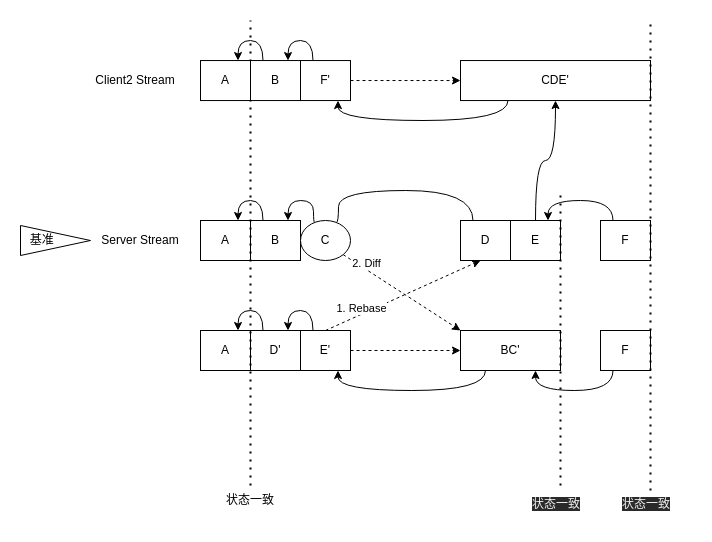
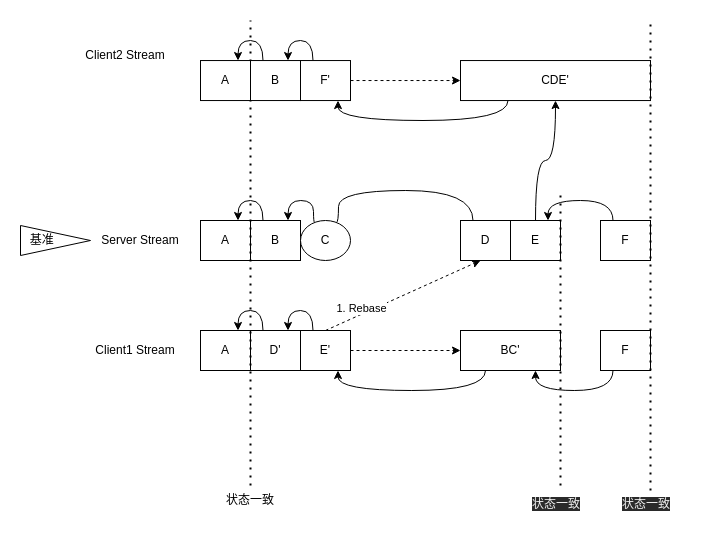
  <mxCell id="0" />
  <mxCell id="1" parent="0" />
  <mxCell id="2" value="A" style="rounded=0;whiteSpace=wrap;html=1;" parent="1" vertex="1"><mxGeometry x="200" y="220" width="50" height="40" as="geometry" /></mxCell>
  <mxCell id="3" style="edgeStyle=orthogonalEdgeStyle;rounded=0;orthogonalLoop=1;jettySize=auto;html=1;exitX=0.25;exitY=0;exitDx=0;exitDy=0;entryX=0.75;entryY=0;entryDx=0;entryDy=0;curved=1;" parent="1" source="4" target="2" edge="1"><mxGeometry relative="1" as="geometry"><Array as="points"><mxPoint x="263" y="200" /><mxPoint x="238" y="200" /></Array></mxGeometry></mxCell>
  <mxCell id="4" value="B" style="rounded=0;whiteSpace=wrap;html=1;" parent="1" vertex="1"><mxGeometry x="250" y="220" width="50" height="40" as="geometry" /></mxCell>
  <mxCell id="5" style="edgeStyle=orthogonalEdgeStyle;curved=1;rounded=0;orthogonalLoop=1;jettySize=auto;html=1;exitX=0.25;exitY=0;exitDx=0;exitDy=0;entryX=0.75;entryY=0;entryDx=0;entryDy=0;" parent="1" source="8" target="4" edge="1"><mxGeometry relative="1" as="geometry"><Array as="points"><mxPoint x="313" y="200" /><mxPoint x="288" y="200" /></Array></mxGeometry></mxCell>
- <mxCell id="6" style="edgeStyle=none;rounded=0;orthogonalLoop=1;jettySize=auto;html=1;exitX=1;exitY=1;exitDx=0;exitDy=0;entryX=0;entryY=0;entryDx=0;entryDy=0;dashed=1;" parent="1" source="8" target="24" edge="1"><mxGeometry relative="1" as="geometry" /></mxCell>
- <mxCell id="7" value="2. Diff" style="edgeLabel;html=1;align=center;verticalAlign=middle;resizable=0;points=[];" parent="6" vertex="1" connectable="0"><mxGeometry x="-0.662" y="5" relative="1" as="geometry"><mxPoint as="offset" /></mxGeometry></mxCell>
  <mxCell id="8" value="C" style="ellipse;whiteSpace=wrap;html=1;" parent="1" vertex="1"><mxGeometry x="300" y="220" width="50" height="40" as="geometry" /></mxCell>
  <mxCell id="9" value="Server Stream" style="text;html=1;strokeColor=none;fillColor=none;align=center;verticalAlign=middle;whiteSpace=wrap;rounded=0;" parent="1" vertex="1"><mxGeometry x="100" y="230" width="80" height="20" as="geometry" /></mxCell>
  <mxCell id="10" value="A" style="rounded=0;whiteSpace=wrap;html=1;" parent="1" vertex="1"><mxGeometry x="200" y="330" width="50" height="40" as="geometry" /></mxCell>
  <mxCell id="11" style="edgeStyle=orthogonalEdgeStyle;curved=1;rounded=0;orthogonalLoop=1;jettySize=auto;html=1;exitX=0.25;exitY=0;exitDx=0;exitDy=0;entryX=0.75;entryY=0;entryDx=0;entryDy=0;" parent="1" source="12" target="10" edge="1"><mxGeometry relative="1" as="geometry"><Array as="points"><mxPoint x="263" y="310" /><mxPoint x="238" y="310" /></Array></mxGeometry></mxCell>
  <mxCell id="12" value="D'" style="rounded=0;whiteSpace=wrap;html=1;" parent="1" vertex="1"><mxGeometry x="250" y="330" width="50" height="40" as="geometry" /></mxCell>
  <mxCell id="13" style="rounded=0;orthogonalLoop=1;jettySize=auto;html=1;exitX=0.5;exitY=0;exitDx=0;exitDy=0;dashed=1;" parent="1" source="17" edge="1"><mxGeometry relative="1" as="geometry"><mxPoint x="480" y="260" as="targetPoint" /></mxGeometry></mxCell>
  <mxCell id="14" value="1. Rebase" style="edgeLabel;html=1;align=center;verticalAlign=middle;resizable=0;points=[];" parent="13" vertex="1" connectable="0"><mxGeometry x="-0.336" y="-1" relative="1" as="geometry"><mxPoint x="-16" as="offset" /></mxGeometry></mxCell>
  <mxCell id="15" style="edgeStyle=orthogonalEdgeStyle;curved=1;rounded=0;orthogonalLoop=1;jettySize=auto;html=1;exitX=0.25;exitY=0;exitDx=0;exitDy=0;entryX=0.75;entryY=0;entryDx=0;entryDy=0;" parent="1" source="17" target="12" edge="1"><mxGeometry relative="1" as="geometry"><Array as="points"><mxPoint x="313" y="310" /><mxPoint x="288" y="310" /></Array></mxGeometry></mxCell>
  <mxCell id="16" style="rounded=0;orthogonalLoop=1;jettySize=auto;html=1;exitX=1;exitY=0.5;exitDx=0;exitDy=0;entryX=0;entryY=0.5;entryDx=0;entryDy=0;dashed=1;" parent="1" source="17" target="24" edge="1"><mxGeometry relative="1" as="geometry" /></mxCell>
  <mxCell id="17" value="E'" style="rounded=0;whiteSpace=wrap;html=1;" parent="1" vertex="1"><mxGeometry x="300" y="330" width="50" height="40" as="geometry" /></mxCell>
+ <mxCell id="18" value="Client1 Stream" style="text;html=1;strokeColor=none;fillColor=none;align=center;verticalAlign=middle;whiteSpace=wrap;rounded=0;" parent="1" vertex="1"><mxGeometry x="90" y="340" width="90" height="20" as="geometry" /></mxCell>
  <mxCell id="19" style="edgeStyle=orthogonalEdgeStyle;curved=1;rounded=0;orthogonalLoop=1;jettySize=auto;html=1;exitX=0.25;exitY=0;exitDx=0;exitDy=0;entryX=0.75;entryY=0;entryDx=0;entryDy=0;endArrow=none;" parent="1" source="20" target="8" edge="1"><mxGeometry relative="1" as="geometry"><Array as="points"><mxPoint x="473" y="190" /><mxPoint x="338" y="190" /></Array></mxGeometry></mxCell>
  <mxCell id="20" value="D" style="rounded=0;whiteSpace=wrap;html=1;" parent="1" vertex="1"><mxGeometry x="460" y="220" width="50" height="40" as="geometry" /></mxCell>
  <mxCell id="21" style="edgeStyle=orthogonalEdgeStyle;curved=1;rounded=0;orthogonalLoop=1;jettySize=auto;html=1;exitX=0.5;exitY=0;exitDx=0;exitDy=0;" parent="1" source="22" target="37" edge="1"><mxGeometry relative="1" as="geometry" /></mxCell>
  <mxCell id="22" value="E" style="rounded=0;whiteSpace=wrap;html=1;" parent="1" vertex="1"><mxGeometry x="510" y="220" width="50" height="40" as="geometry" /></mxCell>
  <mxCell id="23" style="edgeStyle=orthogonalEdgeStyle;curved=1;rounded=0;orthogonalLoop=1;jettySize=auto;html=1;exitX=0.25;exitY=1;exitDx=0;exitDy=0;entryX=0.75;entryY=1;entryDx=0;entryDy=0;" parent="1" source="24" target="17" edge="1"><mxGeometry relative="1" as="geometry" /></mxCell>
  <mxCell id="24" value="BC'" style="rounded=0;whiteSpace=wrap;html=1;" parent="1" vertex="1"><mxGeometry x="460" y="330" width="100" height="40" as="geometry" /></mxCell>
  <mxCell id="25" value="" style="endArrow=none;dashed=1;html=1;dashPattern=1 3;strokeWidth=2;" parent="1" edge="1"><mxGeometry width="50" height="50" relative="1" as="geometry"><mxPoint x="250" y="485" as="sourcePoint" /><mxPoint x="250" y="20" as="targetPoint" /></mxGeometry></mxCell>
  <mxCell id="26" value="" style="endArrow=none;dashed=1;html=1;dashPattern=1 3;strokeWidth=2;" parent="1" edge="1"><mxGeometry width="50" height="50" relative="1" as="geometry"><mxPoint x="560" y="485" as="sourcePoint" /><mxPoint x="560" y="195" as="targetPoint" /></mxGeometry></mxCell>
  <mxCell id="27" value="状态一致" style="text;html=1;strokeColor=none;fillColor=none;align=center;verticalAlign=middle;whiteSpace=wrap;rounded=0;" parent="1" vertex="1"><mxGeometry x="220" y="490" width="60" height="20" as="geometry" /></mxCell>
  <mxCell id="28" value="&lt;meta charset=&quot;utf-8&quot;&gt;&lt;span style=&quot;color: rgb(240, 240, 240); font-family: helvetica; font-size: 12px; font-style: normal; font-weight: 400; letter-spacing: normal; text-align: center; text-indent: 0px; text-transform: none; word-spacing: 0px; background-color: rgb(42, 42, 42); display: inline; float: none;&quot;&gt;状态一致&lt;/span&gt;" style="text;whiteSpace=wrap;html=1;" parent="1" vertex="1"><mxGeometry x="530" y="490" width="70" height="30" as="geometry" /></mxCell>
  <mxCell id="29" value="A" style="rounded=0;whiteSpace=wrap;html=1;" parent="1" vertex="1"><mxGeometry x="200" y="60.04" width="50" height="40" as="geometry" /></mxCell>
  <mxCell id="30" style="edgeStyle=orthogonalEdgeStyle;curved=1;rounded=0;orthogonalLoop=1;jettySize=auto;html=1;exitX=0.25;exitY=0;exitDx=0;exitDy=0;entryX=0.75;entryY=0;entryDx=0;entryDy=0;" parent="1" source="31" target="29" edge="1"><mxGeometry relative="1" as="geometry"><Array as="points"><mxPoint x="263" y="40.04" /><mxPoint x="238" y="40.04" /></Array></mxGeometry></mxCell>
  <mxCell id="31" value="B" style="rounded=0;whiteSpace=wrap;html=1;" parent="1" vertex="1"><mxGeometry x="250" y="60.04" width="50" height="40" as="geometry" /></mxCell>
  <mxCell id="32" style="edgeStyle=orthogonalEdgeStyle;curved=1;rounded=0;orthogonalLoop=1;jettySize=auto;html=1;exitX=0.25;exitY=0;exitDx=0;exitDy=0;entryX=0.75;entryY=0;entryDx=0;entryDy=0;" parent="1" source="34" target="31" edge="1"><mxGeometry relative="1" as="geometry"><Array as="points"><mxPoint x="313" y="40.04" /><mxPoint x="288" y="40.04" /></Array></mxGeometry></mxCell>
  <mxCell id="33" style="rounded=0;orthogonalLoop=1;jettySize=auto;html=1;exitX=1;exitY=0.5;exitDx=0;exitDy=0;entryX=0;entryY=0.5;entryDx=0;entryDy=0;dashed=1;" parent="1" source="34" target="37" edge="1"><mxGeometry relative="1" as="geometry" /></mxCell>
  <mxCell id="34" value="F'" style="rounded=0;whiteSpace=wrap;html=1;" parent="1" vertex="1"><mxGeometry x="300" y="60.04" width="50" height="40" as="geometry" /></mxCell>
- <mxCell id="35" value="Client2 Stream" style="text;html=1;strokeColor=none;fillColor=none;align=center;verticalAlign=middle;whiteSpace=wrap;rounded=0;" parent="1" vertex="1"><mxGeometry x="90" y="70.04" width="90" height="20" as="geometry" /></mxCell>
+ <mxCell id="35" value="Client2 Stream" style="text;html=1;strokeColor=none;fillColor=none;align=center;verticalAlign=middle;whiteSpace=wrap;rounded=0;" parent="1" vertex="1"><mxGeometry x="80" y="45.04" width="90" height="20" as="geometry" /></mxCell>
  <mxCell id="36" style="edgeStyle=orthogonalEdgeStyle;curved=1;rounded=0;orthogonalLoop=1;jettySize=auto;html=1;exitX=0.25;exitY=1;exitDx=0;exitDy=0;entryX=0.75;entryY=1;entryDx=0;entryDy=0;" parent="1" source="37" target="34" edge="1"><mxGeometry relative="1" as="geometry" /></mxCell>
  <mxCell id="37" value="CDE'" style="rounded=0;whiteSpace=wrap;html=1;" parent="1" vertex="1"><mxGeometry x="460" y="60.04" width="190" height="40" as="geometry" /></mxCell>
  <mxCell id="38" style="edgeStyle=orthogonalEdgeStyle;curved=1;rounded=0;orthogonalLoop=1;jettySize=auto;html=1;exitX=0.25;exitY=0;exitDx=0;exitDy=0;entryX=0.75;entryY=0;entryDx=0;entryDy=0;" parent="1" source="39" target="22" edge="1"><mxGeometry relative="1" as="geometry" /></mxCell>
  <mxCell id="39" value="F" style="rounded=0;whiteSpace=wrap;html=1;" parent="1" vertex="1"><mxGeometry x="600" y="220" width="50" height="40" as="geometry" /></mxCell>
  <mxCell id="40" style="edgeStyle=orthogonalEdgeStyle;curved=1;rounded=0;orthogonalLoop=1;jettySize=auto;html=1;exitX=0.25;exitY=1;exitDx=0;exitDy=0;entryX=0.75;entryY=1;entryDx=0;entryDy=0;" parent="1" source="41" target="24" edge="1"><mxGeometry relative="1" as="geometry" /></mxCell>
  <mxCell id="41" value="F" style="rounded=0;whiteSpace=wrap;html=1;" parent="1" vertex="1"><mxGeometry x="600" y="330" width="50" height="40" as="geometry" /></mxCell>
  <mxCell id="42" value="" style="endArrow=none;dashed=1;html=1;dashPattern=1 3;strokeWidth=2;" parent="1" edge="1"><mxGeometry width="50" height="50" relative="1" as="geometry"><mxPoint x="650" y="490" as="sourcePoint" /><mxPoint x="650" y="20" as="targetPoint" /></mxGeometry></mxCell>
  <mxCell id="43" value="&lt;meta charset=&quot;utf-8&quot;&gt;&lt;span style=&quot;color: rgb(240, 240, 240); font-family: helvetica; font-size: 12px; font-style: normal; font-weight: 400; letter-spacing: normal; text-align: center; text-indent: 0px; text-transform: none; word-spacing: 0px; background-color: rgb(42, 42, 42); display: inline; float: none;&quot;&gt;状态一致&lt;/span&gt;" style="text;whiteSpace=wrap;html=1;" parent="1" vertex="1"><mxGeometry x="620" y="490" width="70" height="30" as="geometry" /></mxCell>
  <mxCell id="44" value="基准&amp;nbsp; &amp;nbsp; &amp;nbsp; &amp;nbsp;&amp;nbsp;" style="triangle;whiteSpace=wrap;html=1;" parent="1" vertex="1"><mxGeometry x="20" y="225" width="70" height="30" as="geometry" /></mxCell>
